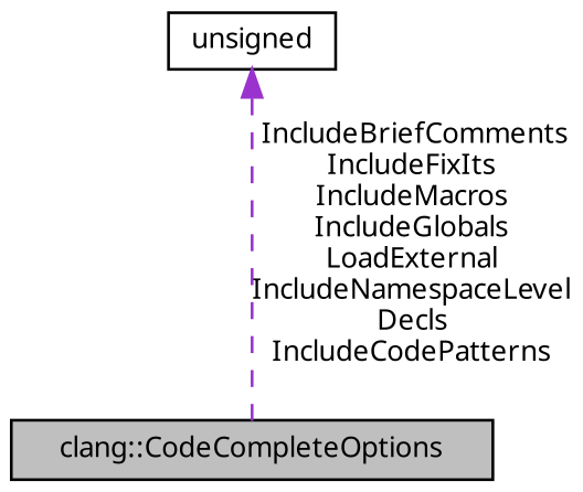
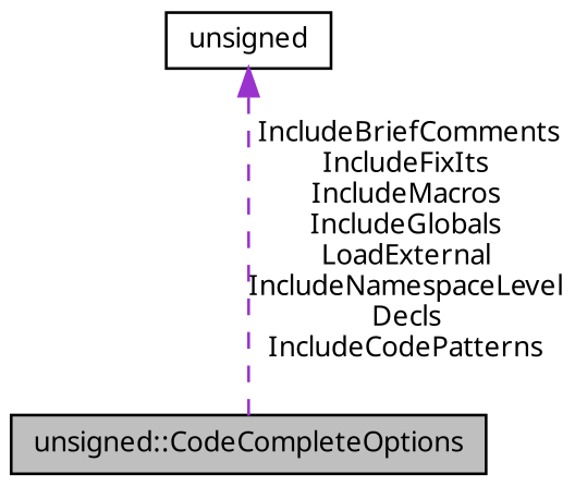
  digraph {
    fontname="Noto Sans"
    node [color=black fontname="Noto Sans" fontsize=10 shape=record]
-   n1 [fillcolor=grey75 fontcolor=black height=0.2 label="clang::CodeCompleteOptions" style=filled width=0.4]
+   n1 [fillcolor=grey75 fontcolor=black height=0.2 label="unsigned::CodeCompleteOptions" style=filled width=0.4]
    n2 [height=0.2 label=unsigned width=0.4]
    n2 -> n1 [color=darkorchid3 dir=back fontname="Noto Sans" fontsize=10 label=" IncludeBriefComments\nIncludeFixIts\nIncludeMacros\nIncludeGlobals\nLoadExternal\nIncludeNamespaceLevel\lDecls\nIncludeCodePatterns" labelfontname=Helvetica labelfontsize=10 style=dashed]
  }
